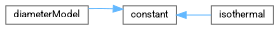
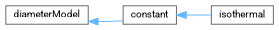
  digraph {
    fontname=Roboto
    rankdir=LR
    node [color=grey40 fillcolor=white fontname=Roboto fontsize=10 shape=box style=filled]
    edge [color=steelblue1 dir=back fontname=Roboto fontsize=10 labelfontname=Helvetica labelfontsize=10 style=solid]
    n1 [height=0.2 label=diameterModel width=0.4]
    n2 [height=0.2 label=constant width=0.4]
    n3 [height=0.2 label=isothermal width=0.4]
-   n2 -> n1
+   n1 -> n2
    n2 -> n3
  }
